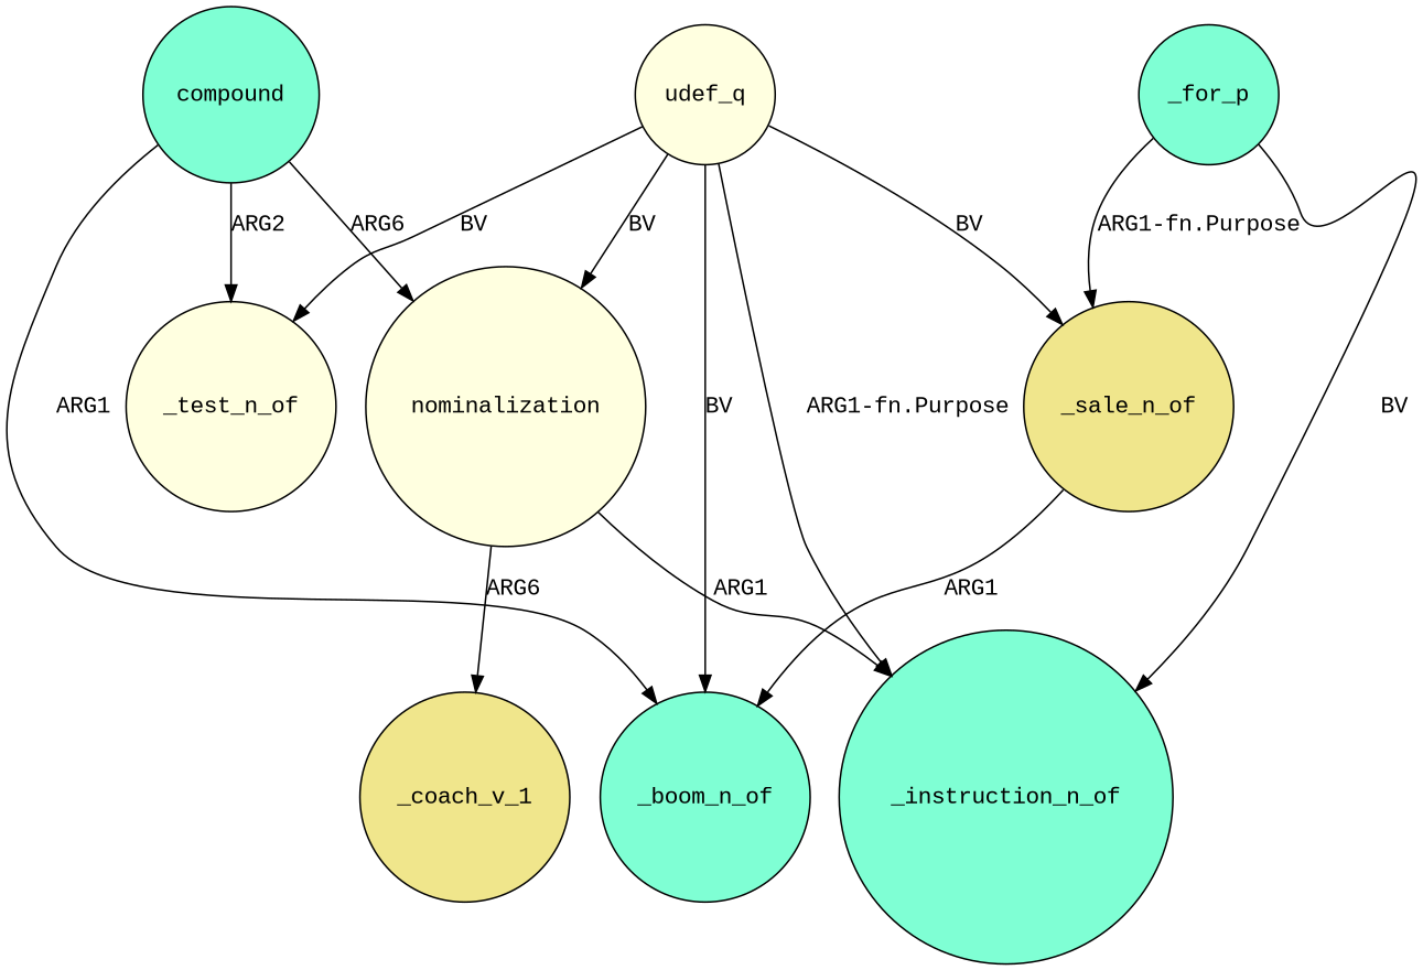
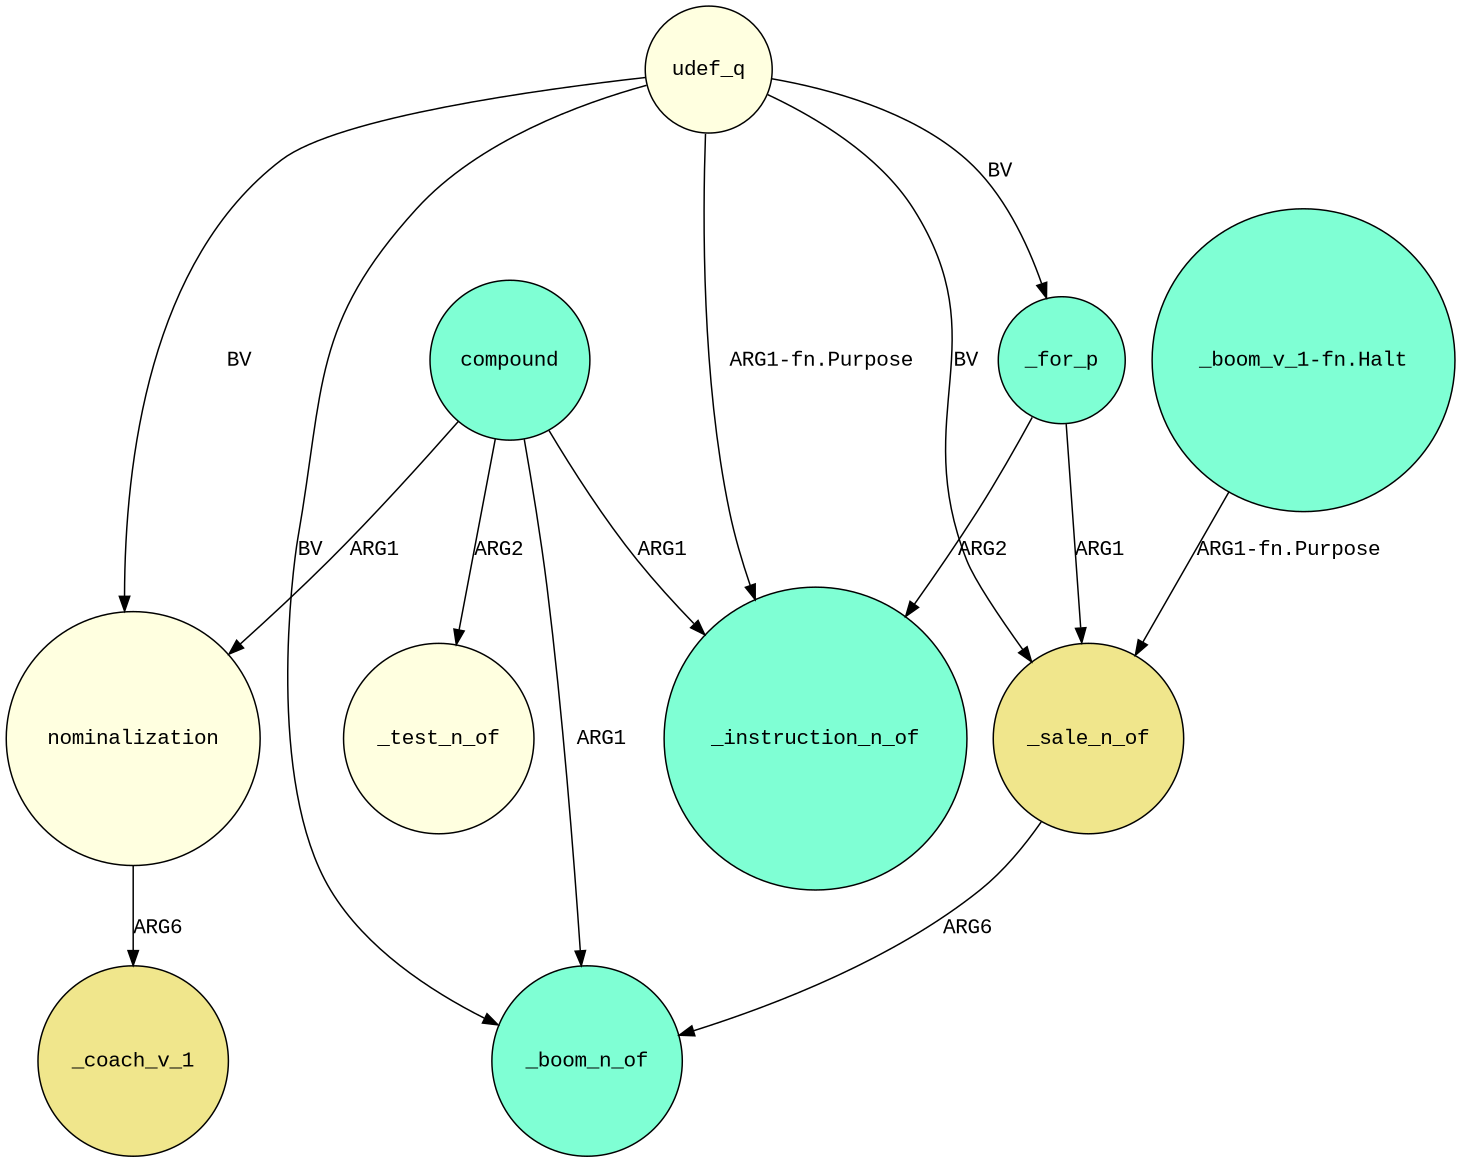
  digraph {
    fontname="Liberation Mono"
    node [fillcolor=aquamarine fontname="Liberation Mono" shape=circle style=filled]
    edge [fontname="Liberation Mono"]
    compound
    _test_n_of [fillcolor=lightyellow]
    nominalization [fillcolor=lightyellow]
    _instruction_n_of
    n5 [label=_boom_n_of]
    _coach_v_1 [fillcolor=khaki]
    _for_p
    _sale_n_of [fillcolor=khaki]
    udef_q [fillcolor=lightyellow]
+   "_boom_v_1-fn.Halt"
    compound -> _test_n_of [label=ARG2]
-   compound -> nominalization [label=ARG6]
-   nominalization -> _instruction_n_of [label=ARG1]
+   compound -> nominalization [label=ARG1]
+   compound -> _instruction_n_of [label=ARG1]
    compound -> n5 [label=ARG1]
    nominalization -> _coach_v_1 [label=ARG6]
-   _for_p -> _instruction_n_of [label=BV]
-   _for_p -> _sale_n_of [label="ARG1-fn.Purpose"]
-   _sale_n_of -> n5 [label=ARG1]
-   udef_q -> _test_n_of [label=BV]
+   _for_p -> _instruction_n_of [label=ARG2]
+   _for_p -> _sale_n_of [label=ARG1]
+   _sale_n_of -> n5 [label=ARG6]
+   udef_q -> _for_p [label=BV]
    udef_q -> nominalization [label=BV]
    udef_q -> _instruction_n_of [label="ARG1-fn.Purpose"]
    udef_q -> n5 [label=BV]
    udef_q -> _sale_n_of [label=BV]
+   "_boom_v_1-fn.Halt" -> _sale_n_of [label="ARG1-fn.Purpose"]
  }
